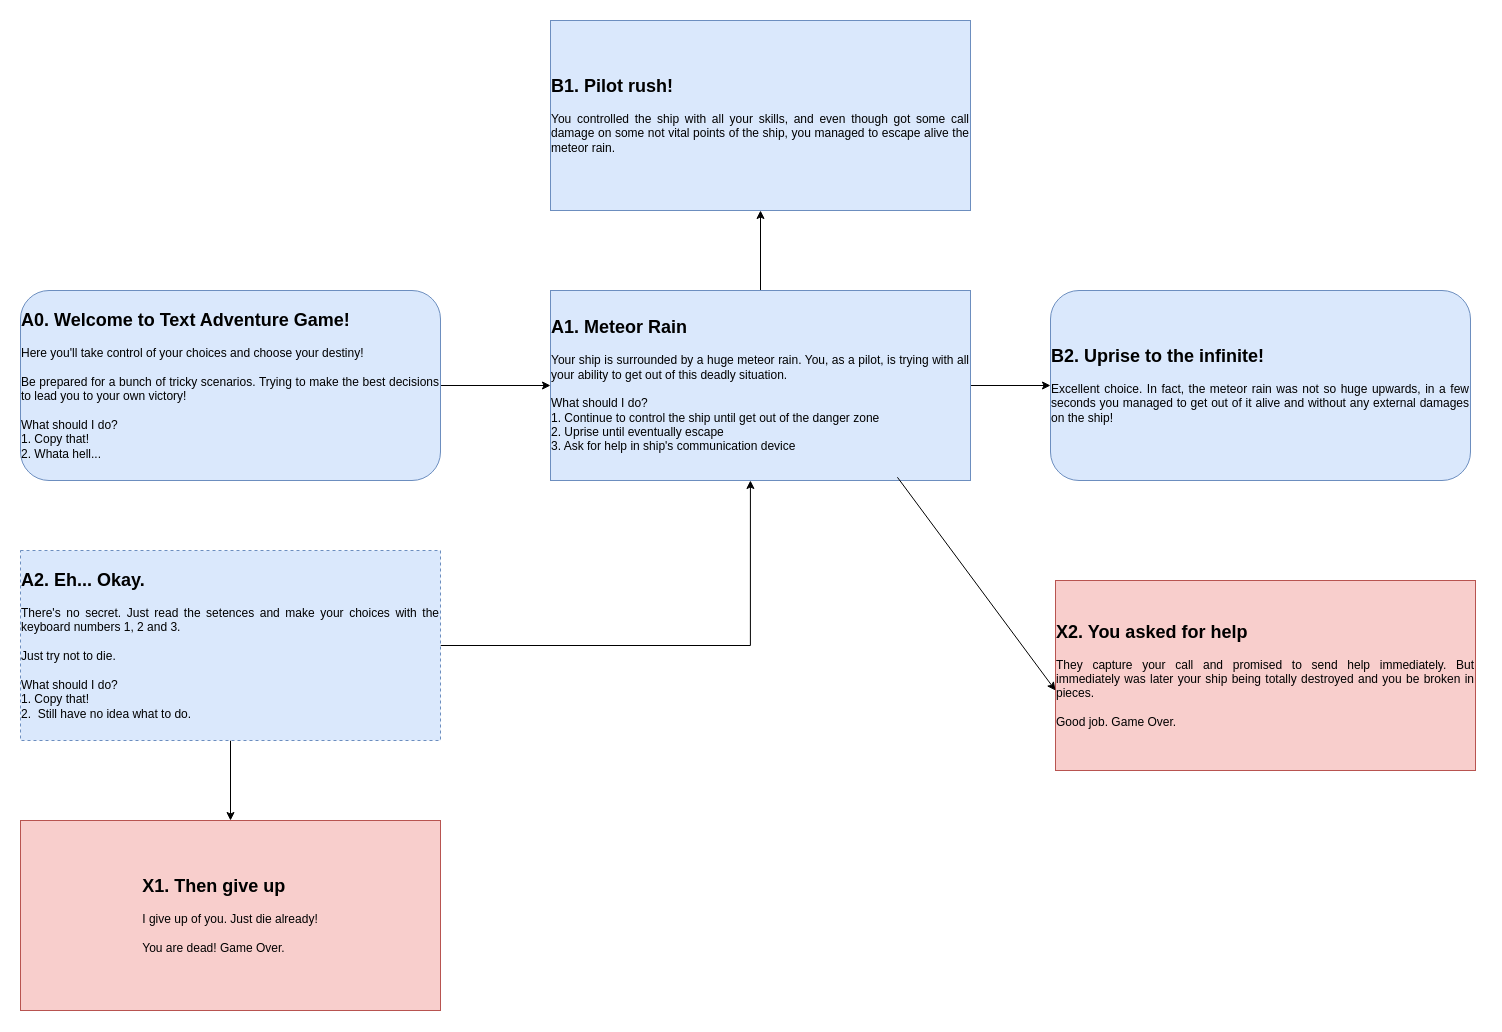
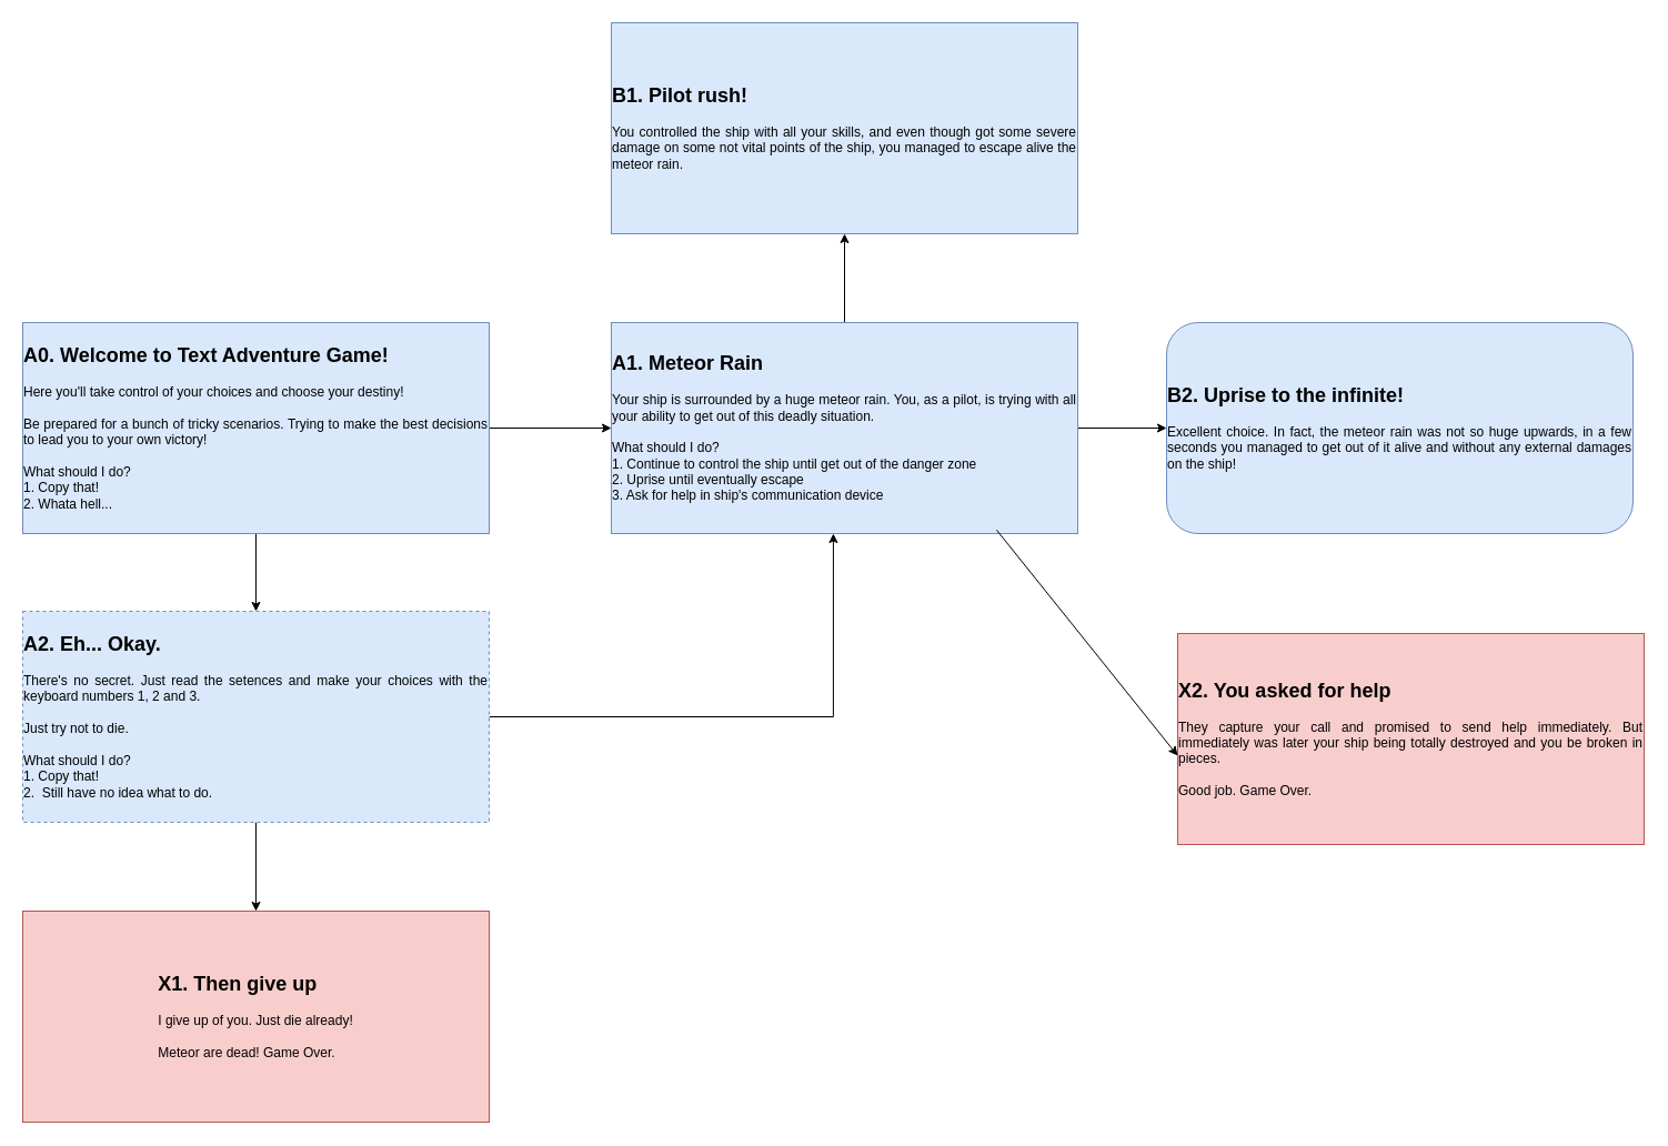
  <mxCell id="0" />
  <mxCell id="1" parent="0" />
  <mxCell id="2" style="edgeStyle=orthogonalEdgeStyle;rounded=0;orthogonalLoop=1;jettySize=auto;html=1;exitX=1;exitY=0.5;exitDx=0;exitDy=0;" edge="1" parent="1" source="4" target="7"><mxGeometry relative="1" as="geometry"><mxPoint x="490" y="380" as="targetPoint" /></mxGeometry></mxCell>
- <mxCell id="4" value="&lt;div style=&quot;text-align: justify&quot;&gt;&lt;b&gt;&lt;font style=&quot;font-size: 18px&quot;&gt;A0. Welcome to Text Adventure Game!&lt;/font&gt;&lt;/b&gt;&lt;/div&gt;&lt;div style=&quot;text-align: justify&quot;&gt;&lt;br&gt;&lt;/div&gt;&lt;div style=&quot;text-align: justify&quot;&gt;Here you'll take control of your choices and choose your destiny!&lt;/div&gt;&lt;div style=&quot;text-align: justify&quot;&gt;&lt;br&gt;&lt;/div&gt;&lt;div style=&quot;text-align: justify&quot;&gt;Be prepared for a bunch of tricky scenarios. Trying to make the best decisions to lead you to your own victory!&lt;/div&gt;&lt;div style=&quot;text-align: justify&quot;&gt;&lt;br&gt;&lt;/div&gt;&lt;div style=&quot;text-align: justify&quot;&gt;What should I do?&lt;/div&gt;&lt;div style=&quot;text-align: justify&quot;&gt;1. Copy that!&lt;/div&gt;&lt;div style=&quot;text-align: justify&quot;&gt;2. Whata hell...&lt;/div&gt;" style="whiteSpace=wrap;html=1;fillColor=#dae8fc;strokeColor=#6c8ebf;rounded=1;" vertex="1" parent="1"><mxGeometry x="20" y="290" width="420" height="190" as="geometry" /></mxCell>
+ <mxCell id="3" value="" style="edgeStyle=orthogonalEdgeStyle;rounded=0;orthogonalLoop=1;jettySize=auto;html=1;" edge="1" parent="1" source="4" target="12"><mxGeometry relative="1" as="geometry" /></mxCell>
+ <mxCell id="4" value="&lt;div style=&quot;text-align: justify&quot;&gt;&lt;b&gt;&lt;font style=&quot;font-size: 18px&quot;&gt;A0. Welcome to Text Adventure Game!&lt;/font&gt;&lt;/b&gt;&lt;/div&gt;&lt;div style=&quot;text-align: justify&quot;&gt;&lt;br&gt;&lt;/div&gt;&lt;div style=&quot;text-align: justify&quot;&gt;Here you'll take control of your choices and choose your destiny!&lt;/div&gt;&lt;div style=&quot;text-align: justify&quot;&gt;&lt;br&gt;&lt;/div&gt;&lt;div style=&quot;text-align: justify&quot;&gt;Be prepared for a bunch of tricky scenarios. Trying to make the best decisions to lead you to your own victory!&lt;/div&gt;&lt;div style=&quot;text-align: justify&quot;&gt;&lt;br&gt;&lt;/div&gt;&lt;div style=&quot;text-align: justify&quot;&gt;What should I do?&lt;/div&gt;&lt;div style=&quot;text-align: justify&quot;&gt;1. Copy that!&lt;/div&gt;&lt;div style=&quot;text-align: justify&quot;&gt;2. Whata hell...&lt;/div&gt;" style="rounded=0;whiteSpace=wrap;html=1;fillColor=#dae8fc;strokeColor=#6c8ebf;" vertex="1" parent="1"><mxGeometry x="20" y="290" width="420" height="190" as="geometry" /></mxCell>
  <mxCell id="5" value="" style="edgeStyle=orthogonalEdgeStyle;rounded=0;orthogonalLoop=1;jettySize=auto;html=1;" edge="1" parent="1" source="7" target="9"><mxGeometry relative="1" as="geometry" /></mxCell>
  <mxCell id="6" value="" style="edgeStyle=orthogonalEdgeStyle;rounded=0;orthogonalLoop=1;jettySize=auto;html=1;" edge="1" parent="1" source="7" target="8"><mxGeometry relative="1" as="geometry" /></mxCell>
  <mxCell id="7" value="&lt;div style=&quot;text-align: justify&quot;&gt;&lt;b&gt;&lt;font style=&quot;font-size: 18px&quot;&gt;A1. Meteor Rain&lt;/font&gt;&lt;/b&gt;&lt;/div&gt;&lt;div style=&quot;text-align: justify&quot;&gt;&lt;br&gt;&lt;/div&gt;&lt;div style=&quot;text-align: justify&quot;&gt;Your ship is surrounded&amp;nbsp;by a huge meteor rain. You, as a pilot, is trying with all your ability to get out of this deadly situation.&lt;/div&gt;&lt;div style=&quot;text-align: justify&quot;&gt;&lt;br&gt;&lt;/div&gt;&lt;div style=&quot;text-align: justify&quot;&gt;What should I do?&lt;/div&gt;&lt;div style=&quot;text-align: justify&quot;&gt;1. Continue to control the ship until get out of the danger zone&lt;/div&gt;&lt;div style=&quot;text-align: justify&quot;&gt;2.&amp;nbsp;Uprise until eventually escape&lt;/div&gt;&lt;div style=&quot;text-align: justify&quot;&gt;3. Ask for help in ship's communication device&lt;/div&gt;" style="rounded=0;whiteSpace=wrap;html=1;fillColor=#dae8fc;strokeColor=#6c8ebf;" vertex="1" parent="1"><mxGeometry x="550" y="290" width="420" height="190" as="geometry" /></mxCell>
  <mxCell id="8" value="&lt;div style=&quot;text-align: justify&quot;&gt;&lt;div&gt;&lt;b&gt;&lt;font style=&quot;font-size: 18px&quot;&gt;B2. Uprise to the infinite!&lt;/font&gt;&lt;/b&gt;&lt;/div&gt;&lt;div&gt;&lt;b&gt;&lt;font&gt;&lt;br&gt;&lt;/font&gt;&lt;/b&gt;&lt;/div&gt;&lt;div&gt;Excellent choice. In fact, the meteor rain was not so huge upwards, in a few seconds you managed to get out of it alive and without any external damages on the ship!&lt;/div&gt;&lt;/div&gt;" style="whiteSpace=wrap;html=1;fillColor=#dae8fc;strokeColor=#6c8ebf;rounded=1;" vertex="1" parent="1"><mxGeometry x="1050" y="290" width="420" height="190" as="geometry" /></mxCell>
- <mxCell id="9" value="&lt;div style=&quot;text-align: justify&quot;&gt;&lt;div&gt;&lt;font style=&quot;font-size: 18px&quot;&gt;&lt;b&gt;B1. Pilot rush!&lt;/b&gt;&lt;/font&gt;&lt;/div&gt;&lt;div&gt;&lt;b&gt;&lt;font&gt;&lt;br&gt;&lt;/font&gt;&lt;/b&gt;&lt;/div&gt;&lt;div&gt;You controlled the ship with all your skills, and even though got some call damage on some not vital points of the ship, you managed to escape alive the meteor rain.&lt;/div&gt;&lt;/div&gt;" style="rounded=0;whiteSpace=wrap;html=1;fillColor=#dae8fc;strokeColor=#6c8ebf;" vertex="1" parent="1"><mxGeometry x="550" y="20" width="420" height="190" as="geometry" /></mxCell>
+ <mxCell id="9" value="&lt;div style=&quot;text-align: justify&quot;&gt;&lt;div&gt;&lt;font style=&quot;font-size: 18px&quot;&gt;&lt;b&gt;B1. Pilot rush!&lt;/b&gt;&lt;/font&gt;&lt;/div&gt;&lt;div&gt;&lt;b&gt;&lt;font&gt;&lt;br&gt;&lt;/font&gt;&lt;/b&gt;&lt;/div&gt;&lt;div&gt;You controlled the ship with all your skills, and even though got some severe damage on some not vital points of the ship, you managed to escape alive the meteor rain.&lt;/div&gt;&lt;/div&gt;" style="rounded=0;whiteSpace=wrap;html=1;fillColor=#dae8fc;strokeColor=#6c8ebf;" vertex="1" parent="1"><mxGeometry x="550" y="20" width="420" height="190" as="geometry" /></mxCell>
  <mxCell id="10" value="" style="edgeStyle=orthogonalEdgeStyle;rounded=0;orthogonalLoop=1;jettySize=auto;html=1;entryX=0.476;entryY=1;entryDx=0;entryDy=0;entryPerimeter=0;" edge="1" parent="1" source="12" target="7"><mxGeometry relative="1" as="geometry"><mxPoint x="520" y="645" as="targetPoint" /></mxGeometry></mxCell>
  <mxCell id="11" value="" style="edgeStyle=orthogonalEdgeStyle;rounded=0;orthogonalLoop=1;jettySize=auto;html=1;" edge="1" parent="1" source="12" target="13"><mxGeometry relative="1" as="geometry" /></mxCell>
  <mxCell id="12" value="&lt;div style=&quot;text-align: justify&quot;&gt;&lt;b&gt;&lt;font style=&quot;font-size: 18px&quot;&gt;A2. Eh... Okay.&lt;/font&gt;&lt;/b&gt;&lt;/div&gt;&lt;div style=&quot;text-align: justify&quot;&gt;&lt;br&gt;&lt;/div&gt;&lt;div style=&quot;text-align: justify&quot;&gt;There's no secret. Just read the setences and make your choices with the keyboard numbers 1, 2 and 3.&lt;/div&gt;&lt;div style=&quot;text-align: justify&quot;&gt;&lt;br&gt;&lt;/div&gt;&lt;div style=&quot;text-align: justify&quot;&gt;Just try not to die.&lt;/div&gt;&lt;div style=&quot;text-align: justify&quot;&gt;&lt;br&gt;&lt;/div&gt;&lt;div style=&quot;text-align: justify&quot;&gt;What should I do?&lt;/div&gt;&lt;div style=&quot;text-align: justify&quot;&gt;1. Copy that!&lt;/div&gt;&lt;div style=&quot;text-align: justify&quot;&gt;2.&amp;nbsp; Still have no idea what to do.&lt;/div&gt;" style="rounded=0;whiteSpace=wrap;html=1;fillColor=#dae8fc;strokeColor=#6c8ebf;dashed=1;" vertex="1" parent="1"><mxGeometry x="20" y="550" width="420" height="190" as="geometry" /></mxCell>
- <mxCell id="13" value="&lt;div style=&quot;text-align: justify&quot;&gt;&lt;b&gt;&lt;font style=&quot;font-size: 18px&quot;&gt;X1. Then give up&lt;/font&gt;&lt;/b&gt;&lt;/div&gt;&lt;div style=&quot;text-align: justify&quot;&gt;&lt;br&gt;&lt;/div&gt;&lt;div style=&quot;text-align: justify&quot;&gt;I give up of you. Just die already!&lt;/div&gt;&lt;div style=&quot;text-align: justify&quot;&gt;&lt;br&gt;&lt;/div&gt;&lt;div style=&quot;text-align: justify&quot;&gt;You are dead! Game Over.&lt;/div&gt;" style="rounded=0;whiteSpace=wrap;html=1;fillColor=#f8cecc;strokeColor=#b85450;" vertex="1" parent="1"><mxGeometry x="20" y="820" width="420" height="190" as="geometry" /></mxCell>
- <mxCell id="14" value="&lt;div style=&quot;text-align: justify&quot;&gt;&lt;div&gt;&lt;b&gt;&lt;font style=&quot;font-size: 18px&quot;&gt;X2&lt;/font&gt;&lt;/b&gt;&lt;b&gt;&lt;font style=&quot;font-size: 18px&quot;&gt;. You asked for help&lt;/font&gt;&lt;/b&gt;&lt;/div&gt;&lt;div&gt;&lt;b&gt;&lt;font&gt;&lt;br&gt;&lt;/font&gt;&lt;/b&gt;&lt;/div&gt;&lt;div&gt;They capture your call and promised&amp;nbsp;to send help immediately. But immediately was later your ship being totally destroyed and you be broken in pieces.&lt;/div&gt;&lt;div&gt;&lt;br&gt;&lt;/div&gt;&lt;div&gt;Good job. Game Over.&lt;/div&gt;&lt;/div&gt;" style="rounded=0;whiteSpace=wrap;html=1;fillColor=#f8cecc;strokeColor=#b85450;" vertex="1" parent="1"><mxGeometry x="1055" y="580" width="420" height="190" as="geometry" /></mxCell>
+ <mxCell id="13" value="&lt;div style=&quot;text-align: justify&quot;&gt;&lt;b&gt;&lt;font style=&quot;font-size: 18px&quot;&gt;X1. Then give up&lt;/font&gt;&lt;/b&gt;&lt;/div&gt;&lt;div style=&quot;text-align: justify&quot;&gt;&lt;br&gt;&lt;/div&gt;&lt;div style=&quot;text-align: justify&quot;&gt;I give up of you. Just die already!&lt;/div&gt;&lt;div style=&quot;text-align: justify&quot;&gt;&lt;br&gt;&lt;/div&gt;&lt;div style=&quot;text-align: justify&quot;&gt;Meteor are dead! Game Over.&lt;/div&gt;" style="rounded=0;whiteSpace=wrap;html=1;fillColor=#f8cecc;strokeColor=#b85450;" vertex="1" parent="1"><mxGeometry x="20" y="820" width="420" height="190" as="geometry" /></mxCell>
+ <mxCell id="14" value="&lt;div style=&quot;text-align: justify&quot;&gt;&lt;div&gt;&lt;b&gt;&lt;font style=&quot;font-size: 18px&quot;&gt;X2&lt;/font&gt;&lt;/b&gt;&lt;b&gt;&lt;font style=&quot;font-size: 18px&quot;&gt;. You asked for help&lt;/font&gt;&lt;/b&gt;&lt;/div&gt;&lt;div&gt;&lt;b&gt;&lt;font&gt;&lt;br&gt;&lt;/font&gt;&lt;/b&gt;&lt;/div&gt;&lt;div&gt;They capture your call and promised&amp;nbsp;to send help immediately. But immediately was later your ship being totally destroyed and you be broken in pieces.&lt;/div&gt;&lt;div&gt;&lt;br&gt;&lt;/div&gt;&lt;div&gt;Good job. Game Over.&lt;/div&gt;&lt;/div&gt;" style="rounded=0;whiteSpace=wrap;html=1;fillColor=#f8cecc;strokeColor=#b85450;" vertex="1" parent="1"><mxGeometry x="1060" y="570" width="420" height="190" as="geometry" /></mxCell>
  <mxCell id="15" value="" style="endArrow=classic;html=1;entryX=0;entryY=0.579;entryDx=0;entryDy=0;entryPerimeter=0;exitX=0.826;exitY=0.983;exitDx=0;exitDy=0;exitPerimeter=0;" edge="1" parent="1" source="7" target="14"><mxGeometry width="50" height="50" relative="1" as="geometry"><mxPoint x="870" y="520" as="sourcePoint" /><mxPoint x="920" y="470" as="targetPoint" /></mxGeometry></mxCell>
